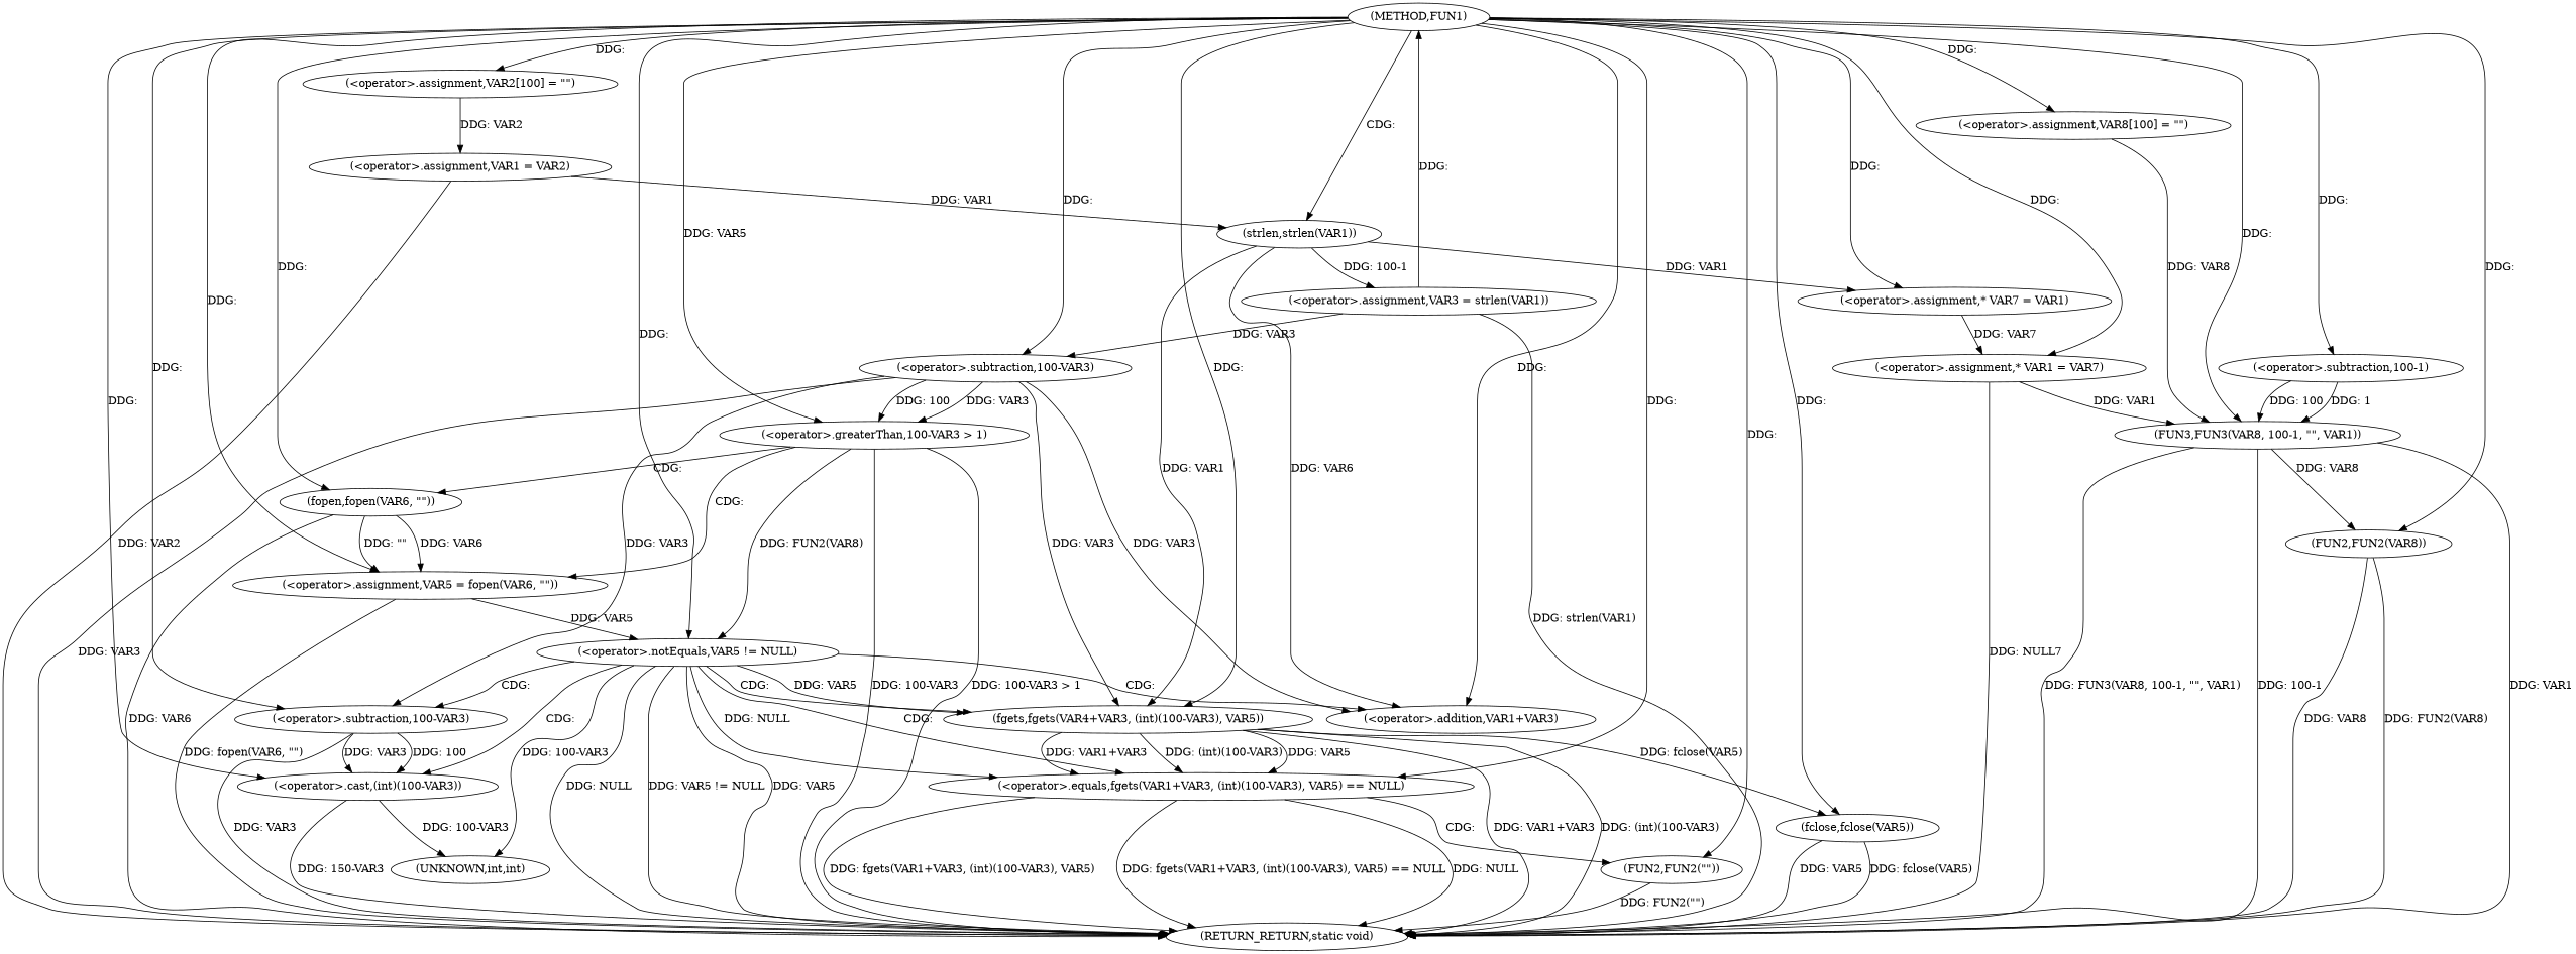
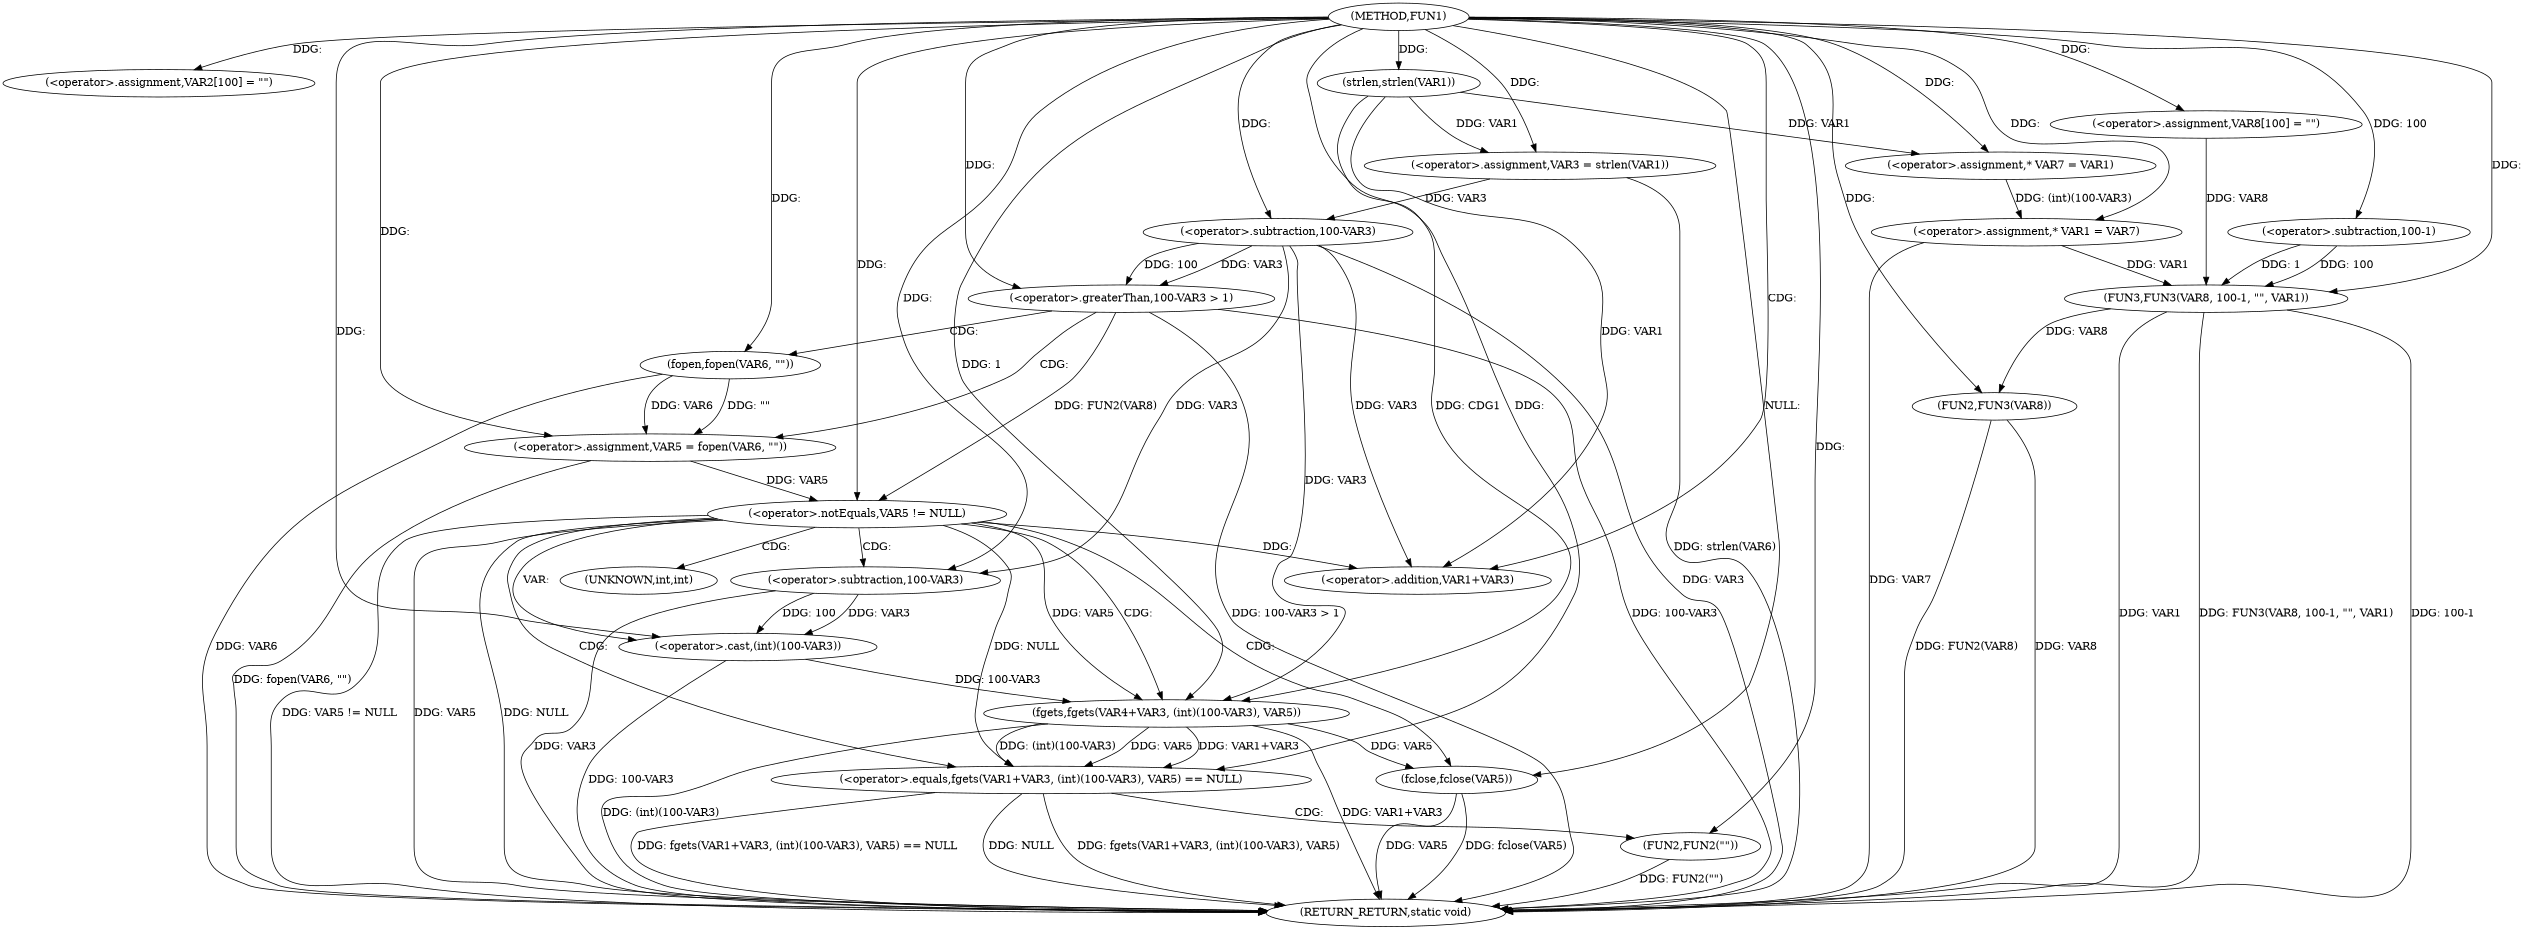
  digraph {
    n1 [label="(METHOD,FUN1)"]
    n2 [label="(<operator>.assignment,VAR2[100] = \"\")"]
    n3 [label="(<operator>.assignment,VAR3 = strlen(VAR1))"]
    n4 [label="(strlen,strlen(VAR1))"]
    n5 [label="(<operator>.greaterThan,100-VAR3 > 1)"]
    n6 [label="(<operator>.subtraction,100-VAR3)"]
    n7 [label="(<operator>.assignment,VAR5 = fopen(VAR6, \"\"))"]
    n8 [label="(fopen,fopen(VAR6, \"\"))"]
    n9 [label="(<operator>.notEquals,VAR5 != NULL)"]
    n10 [label="(<operator>.equals,fgets(VAR1+VAR3, (int)(100-VAR3), VAR5) == NULL)"]
    n11 [label="(fgets,fgets(VAR4+VAR3, (int)(100-VAR3), VAR5))"]
    n12 [label="(<operator>.addition,VAR1+VAR3)"]
    n13 [label="(<operator>.subtraction,100-VAR3)"]
    n14 [label="(FUN2,FUN2(\"\"))"]
    n15 [label="(fclose,fclose(VAR5))"]
    n16 [label="(<operator>.assignment,* VAR7 = VAR1)"]
    n17 [label="(<operator>.assignment,* VAR1 = VAR7)"]
    n18 [label="(<operator>.assignment,VAR8[100] = \"\")"]
    n19 [label="(FUN3,FUN3(VAR8, 100-1, \"\", VAR1))"]
    n20 [label="(<operator>.subtraction,100-1)"]
-   n21 [label="(FUN2,FUN2(VAR8))"]
+   n21 [label="(FUN2,FUN3(VAR8))"]
    n22 [label="(<operator>.cast,(int)(100-VAR3))"]
-   n23 [label="(<operator>.assignment,VAR1 = VAR2)"]
    n24 [label="(RETURN_RETURN,static void)"]
    n25 [label="(UNKNOWN,int,int)"]
    n1 -> n2 [label="DDG: "]
-   n3 -> n1 [label="DDG: "]
-   n1 -> n4 [label="CDG: "]
-   n1 -> n5 [label="DDG: VAR5"]
+   n1 -> n3 [label="DDG: "]
+   n1 -> n4 [label="DDG: "]
+   n1 -> n5 [label="DDG: "]
    n1 -> n6 [label="DDG: "]
    n1 -> n7 [label="DDG: "]
    n1 -> n8 [label="DDG: "]
    n1 -> n9 [label="DDG: "]
    n1 -> n10 [label="DDG: "]
-   n1 -> n11 [label="DDG: "]
-   n1 -> n12 [label="DDG: "]
+   n1 -> n11 [label="DDG: 1"]
+   n1 -> n12 [label="CDG: "]
    n1 -> n13 [label="DDG: "]
    n1 -> n14 [label="DDG: "]
-   n1 -> n15 [label="DDG: "]
+   n1 -> n15 [label="NULL: "]
    n1 -> n16 [label="DDG: "]
    n1 -> n17 [label="DDG: "]
    n1 -> n18 [label="DDG: "]
    n1 -> n19 [label="DDG: "]
-   n1 -> n20 [label="DDG: "]
+   n1 -> n20 [label="DDG: 100"]
    n1 -> n21 [label="DDG: "]
    n1 -> n22 [label="DDG: "]
-   n2 -> n23 [label="DDG: VAR2"]
    n3 -> n6 [label="DDG: VAR3"]
-   n3 -> n24 [label="DDG: strlen(VAR1)"]
-   n4 -> n3 [label="DDG: 100-1"]
-   n4 -> n11 [label="DDG: VAR1"]
-   n4 -> n12 [label="DDG: VAR6"]
+   n3 -> n24 [label="DDG: strlen(VAR6)"]
+   n4 -> n3 [label="DDG: VAR1"]
+   n4 -> n11 [label="DDG: CDG1"]
+   n4 -> n12 [label="DDG: VAR1"]
    n4 -> n16 [label="DDG: VAR1"]
    n5 -> n7 [label="CDG: "]
    n5 -> n8 [label="CDG: "]
    n5 -> n9 [label="DDG: FUN2(VAR8)"]
    n5 -> n24 [label="DDG: 100-VAR3 > 1"]
    n5 -> n24 [label="DDG: 100-VAR3"]
    n6 -> n5 [label="DDG: 100"]
    n6 -> n5 [label="DDG: VAR3"]
    n6 -> n11 [label="DDG: VAR3"]
    n6 -> n12 [label="DDG: VAR3"]
    n6 -> n13 [label="DDG: VAR3"]
    n6 -> n24 [label="DDG: VAR3"]
    n7 -> n9 [label="DDG: VAR5"]
    n7 -> n24 [label="DDG: fopen(VAR6, \"\")"]
    n8 -> n7 [label="DDG: VAR6"]
    n8 -> n7 [label="DDG: \"\""]
    n8 -> n24 [label="DDG: VAR6"]
    n9 -> n10 [label="DDG: NULL"]
    n9 -> n10 [label="CDG: "]
    n9 -> n11 [label="DDG: VAR5"]
    n9 -> n11 [label="CDG: "]
-   n9 -> n12 [label="CDG: "]
+   n9 -> n12 [label="DDG: "]
    n9 -> n13 [label="CDG: "]
-   n9 -> n22 [label="CDG: "]
+   n9 -> n15 [label="CDG: "]
+   n9 -> n22 [label="VAR: "]
    n9 -> n24 [label="DDG: NULL"]
    n9 -> n24 [label="DDG: VAR5 != NULL"]
    n9 -> n24 [label="DDG: VAR5"]
-   n9 -> n25 [label="DDG: 100-VAR3"]
+   n9 -> n25 [label="CDG: "]
    n10 -> n14 [label="CDG: "]
    n10 -> n24 [label="DDG: fgets(VAR1+VAR3, (int)(100-VAR3), VAR5)"]
    n10 -> n24 [label="DDG: fgets(VAR1+VAR3, (int)(100-VAR3), VAR5) == NULL"]
    n10 -> n24 [label="DDG: NULL"]
    n11 -> n10 [label="DDG: VAR1+VAR3"]
    n11 -> n10 [label="DDG: (int)(100-VAR3)"]
    n11 -> n10 [label="DDG: VAR5"]
-   n11 -> n15 [label="DDG: fclose(VAR5)"]
+   n11 -> n15 [label="DDG: VAR5"]
    n11 -> n24 [label="DDG: (int)(100-VAR3)"]
    n11 -> n24 [label="DDG: VAR1+VAR3"]
    n13 -> n22 [label="DDG: 100"]
    n13 -> n22 [label="DDG: VAR3"]
    n13 -> n24 [label="DDG: VAR3"]
    n14 -> n24 [label="DDG: FUN2(\"\")"]
    n15 -> n24 [label="DDG: fclose(VAR5)"]
    n15 -> n24 [label="DDG: VAR5"]
-   n16 -> n17 [label="DDG: VAR7"]
+   n16 -> n17 [label="DDG: (int)(100-VAR3)"]
    n17 -> n19 [label="DDG: VAR1"]
-   n17 -> n24 [label="DDG: NULL7"]
+   n17 -> n24 [label="DDG: VAR7"]
    n18 -> n19 [label="DDG: VAR8"]
    n19 -> n21 [label="DDG: VAR8"]
    n19 -> n24 [label="DDG: 100-1"]
    n19 -> n24 [label="DDG: VAR1"]
    n19 -> n24 [label="DDG: FUN3(VAR8, 100-1, \"\", VAR1)"]
    n20 -> n19 [label="DDG: 100"]
    n20 -> n19 [label="DDG: 1"]
    n21 -> n24 [label="DDG: FUN2(VAR8)"]
    n21 -> n24 [label="DDG: VAR8"]
-   n22 -> n25 [label="DDG: 100-VAR3"]
-   n22 -> n24 [label="DDG: 150-VAR3"]
-   n23 -> n4 [label="DDG: VAR1"]
-   n23 -> n24 [label="DDG: VAR2"]
+   n22 -> n11 [label="DDG: 100-VAR3"]
+   n22 -> n24 [label="DDG: 100-VAR3"]
  }
